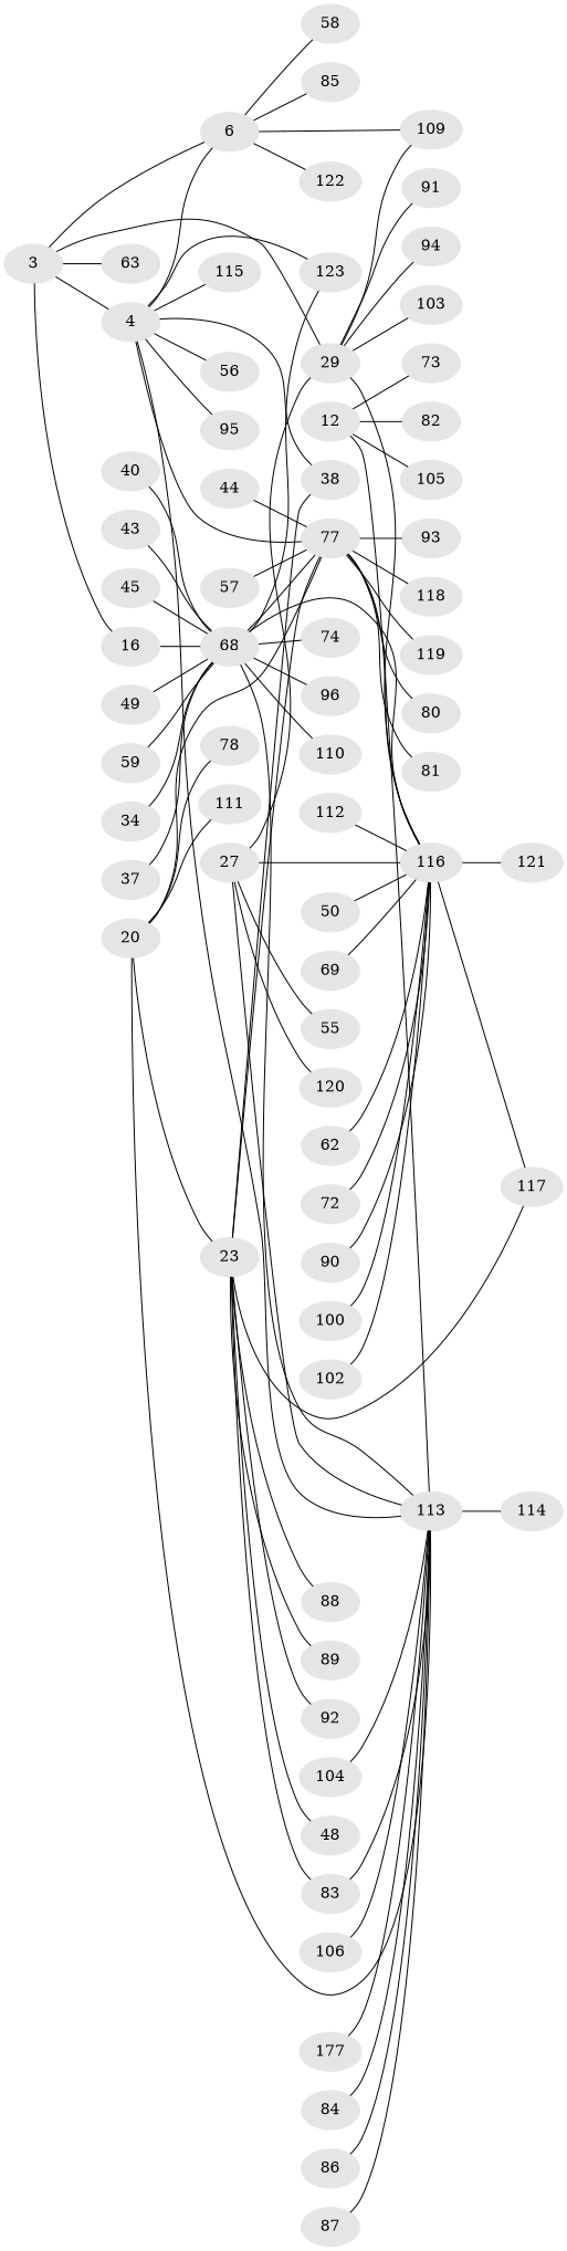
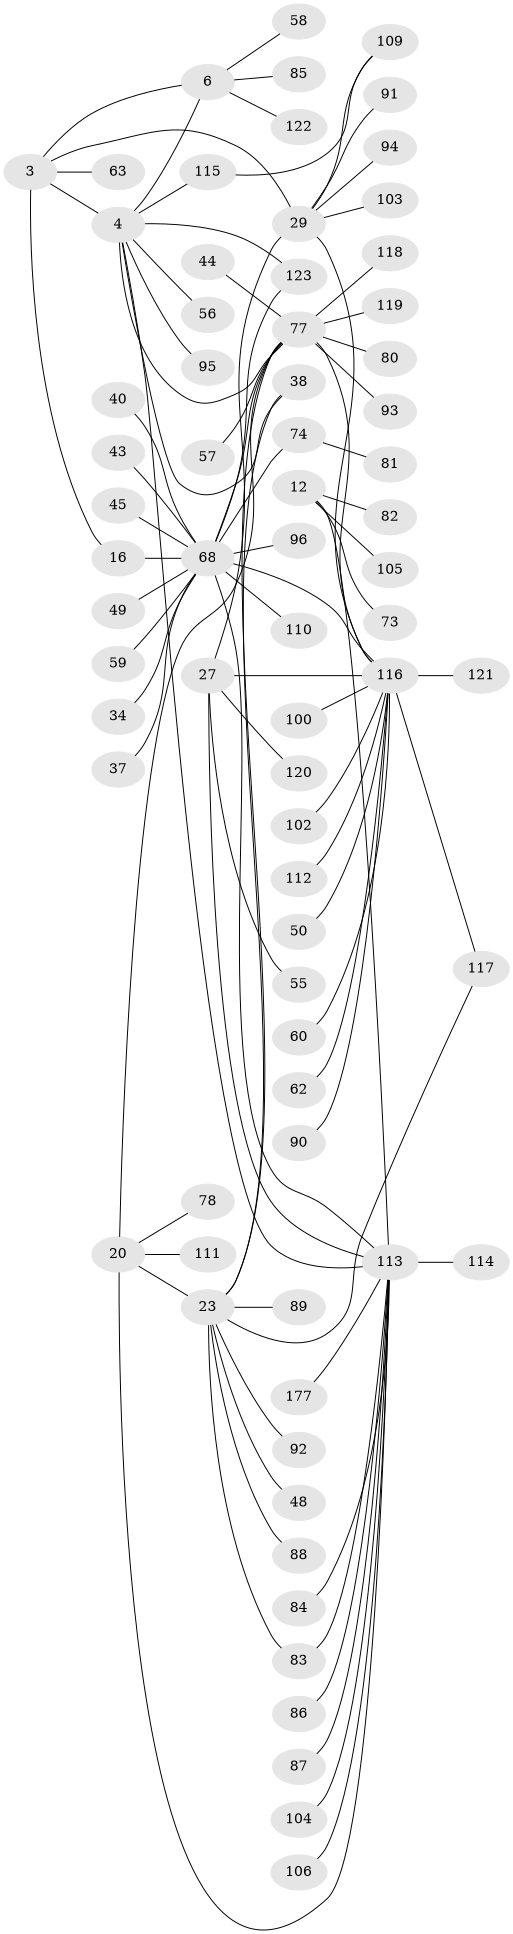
  graph {
    rankdir=LR
    node [color=gray90 style=filled]
    3 [super="+2"]
    4 [super="+1"]
    6 [super="+5"]
    16 [super="+13"]
    29 [super="+28"]
    63
    38
    56
    77 [super="+53+24"]
    95
    113 [super="+98+76+52+54+65"]
    115 [super="+39"]
    123
    58
    85 [super="+79"]
    109
    122 [super="+51"]
    68 [super="+18"]
    116 [super="+99+102+30"]
    91 [super="+41"]
    94
    103
    80
    81
    93
    118
    119
    114
    12 [super="+9"]
    73
    82
    105
    74
    96
    110
    20 [super="+19"]
    23 [super="+22"]
    78
    111
    48
    83
    88
    89
    92 [super="+61+69"]
    117 [super="+108"]
    27 [super="+25"]
    55
    120
    121 [super="+67"]
    34
    37
    40 [super="+36"]
    43
    44
    45
    49
    50 [super="+46"]
    57 [super="+31"]
    59 [super="+35"]
-   60 [label=69]
+   60
    62
-   72
    84
    86
    87
    90 [super="+64"]
    100
    n68 [label=102]
    104
    106
    n71 [label=177]
    112 [super="+71+75+97"]
    3 -- 4 [weight=4]
    3 -- 6 [weight=4]
    3 -- 16
    3 -- 29
    3 -- 63
    4 -- 6 [weight=4]
    4 -- 38
    4 -- 56
    4 -- 77 [weight=2]
    4 -- 95
    4 -- 113
    4 -- 115
    4 -- 123
    6 -- 58
    6 -- 85
-   6 -- 109
+   115 -- 109
    6 -- 122
    16 -- 68 [weight=8]
    29 -- 109
    29 -- 116 [weight=5]
    29 -- 91
    29 -- 94
    29 -- 103
    77 -- 116
    77 -- 80
-   77 -- 81
+   74 -- 81
    77 -- 93
    77 -- 118
    77 -- 119
    113 -- 114
    68 -- 77
    68 -- 113 [weight=2]
    68 -- 123
    68 -- 116 [weight=2]
    68 -- 74
    68 -- 96
    68 -- 110
    116 -- 117
    116 -- 121
    12 -- 113 [weight=8]
    12 -- 73
    12 -- 82
    12 -- 105
    20 -- 77 [weight=4]
    20 -- 113
    20 -- 23 [weight=4]
    20 -- 78
    20 -- 111
    23 -- 38
    23 -- 77 [weight=4]
    23 -- 48
    23 -- 83
    23 -- 88
    23 -- 89
    23 -- 92
    23 -- 117
    83 -- 113
    27 -- 29 [weight=4]
    27 -- 113
    27 -- 116 [weight=4]
    27 -- 55
    27 -- 120
    34 -- 68
    37 -- 68
    40 -- 68
    43 -- 68
    44 -- 77
    45 -- 68
    49 -- 68
    50 -- 116
    57 -- 77
    59 -- 68
    60 -- 116
    62 -- 116
-   72 -- 116
    84 -- 113
    86 -- 113
    87 -- 113
    90 -- 116
    100 -- 116
    n68 -- 116
    104 -- 113
    106 -- 113
    n71 -- 113
    112 -- 116
  }
